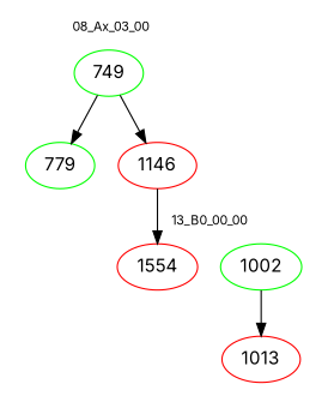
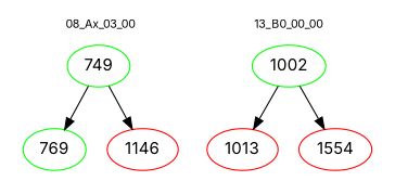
  digraph {
    fontname=Inter
    node [color=green fontname=Inter]
    edge [color=black fontname=Inter]
    n1 [label=749]
-   n2 [label=779]
+   n2 [label=769]
    n3 [color=red label=1146]
    n4 [label=1002]
    n5 [color=red label=1013]
    n6 [color=red label=1554]
    subgraph cluster_1 {
      color=white
      fontsize=10
      label="08_Ax_03_00"
      n1
      n2
      n3
    }
    subgraph cluster_2 {
      color=white
      fontsize=10
      label="13_B0_00_00"
      n4
      n5
      n6
    }
    n1 -> n2
    n1 -> n3
    n4 -> n5
-   n3 -> n6
+   n4 -> n6
  }
